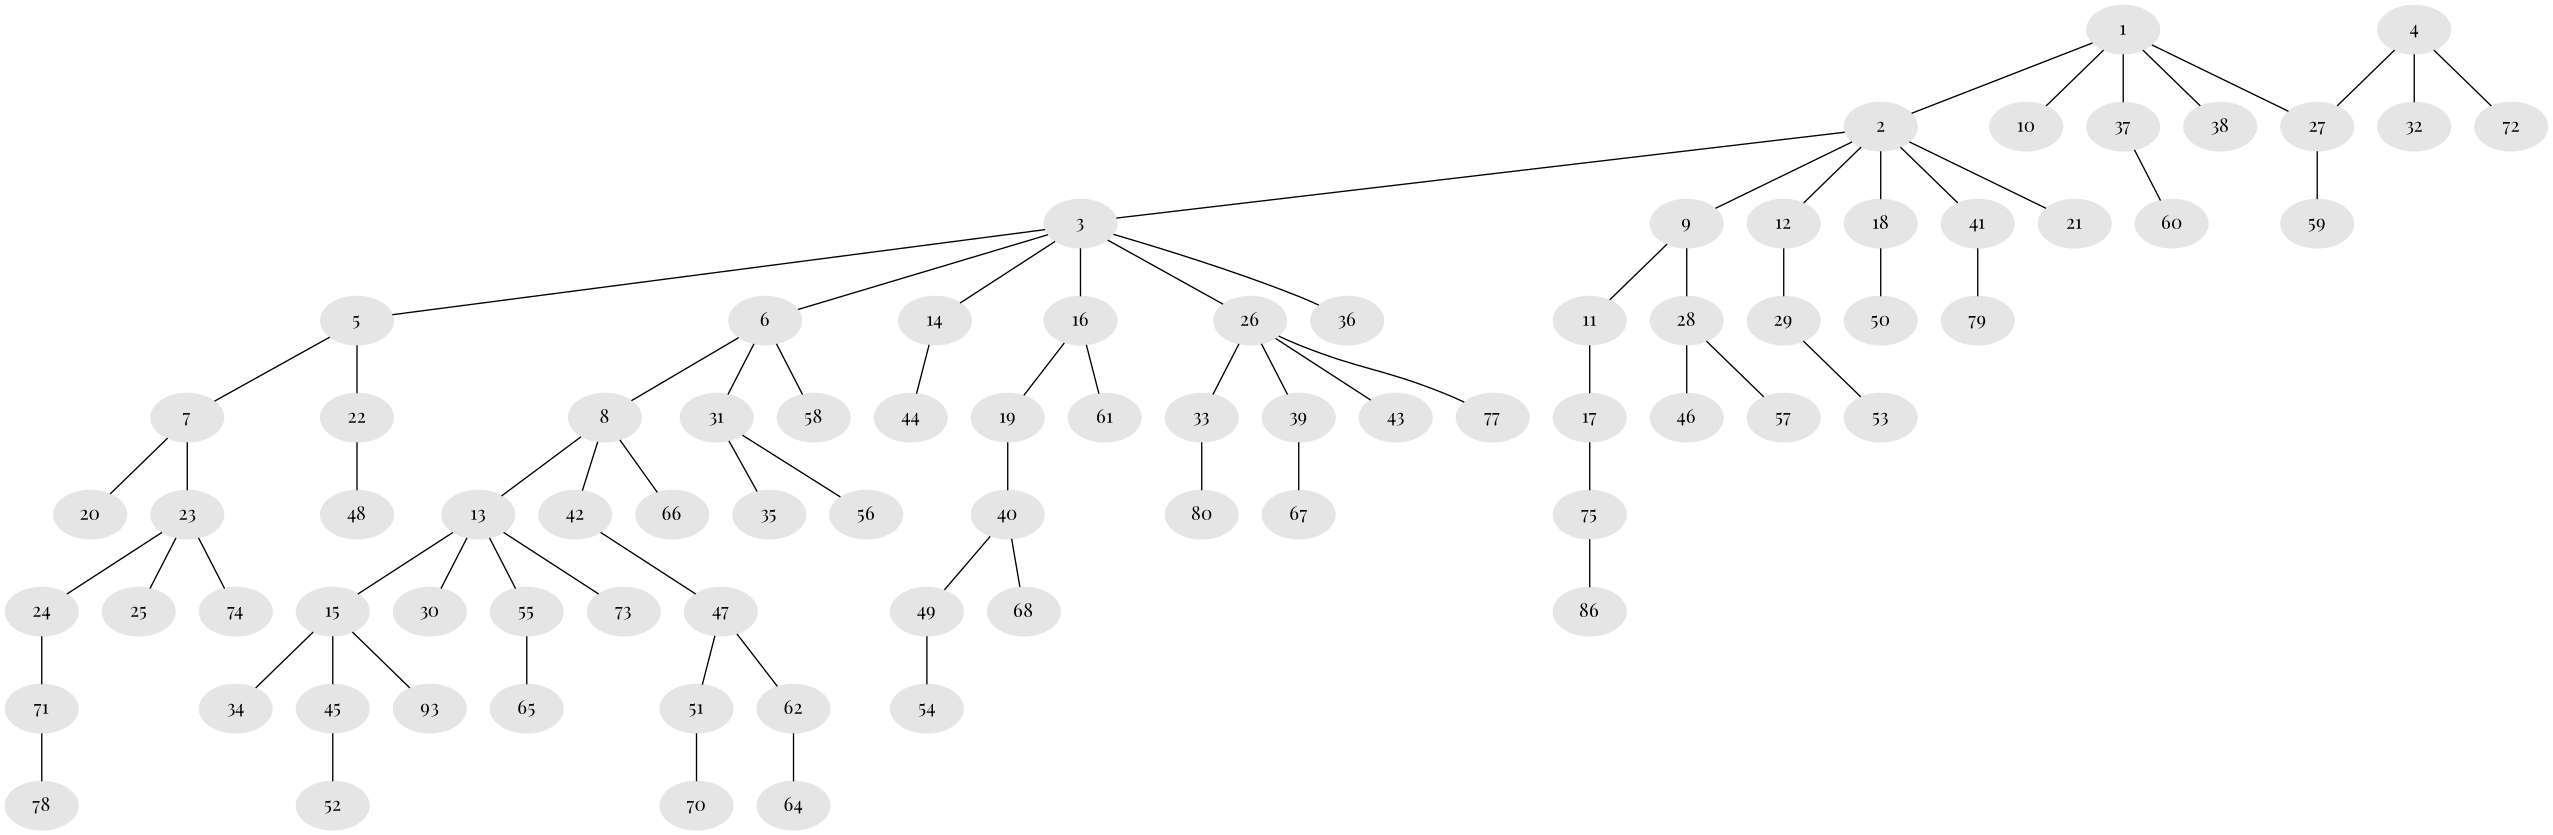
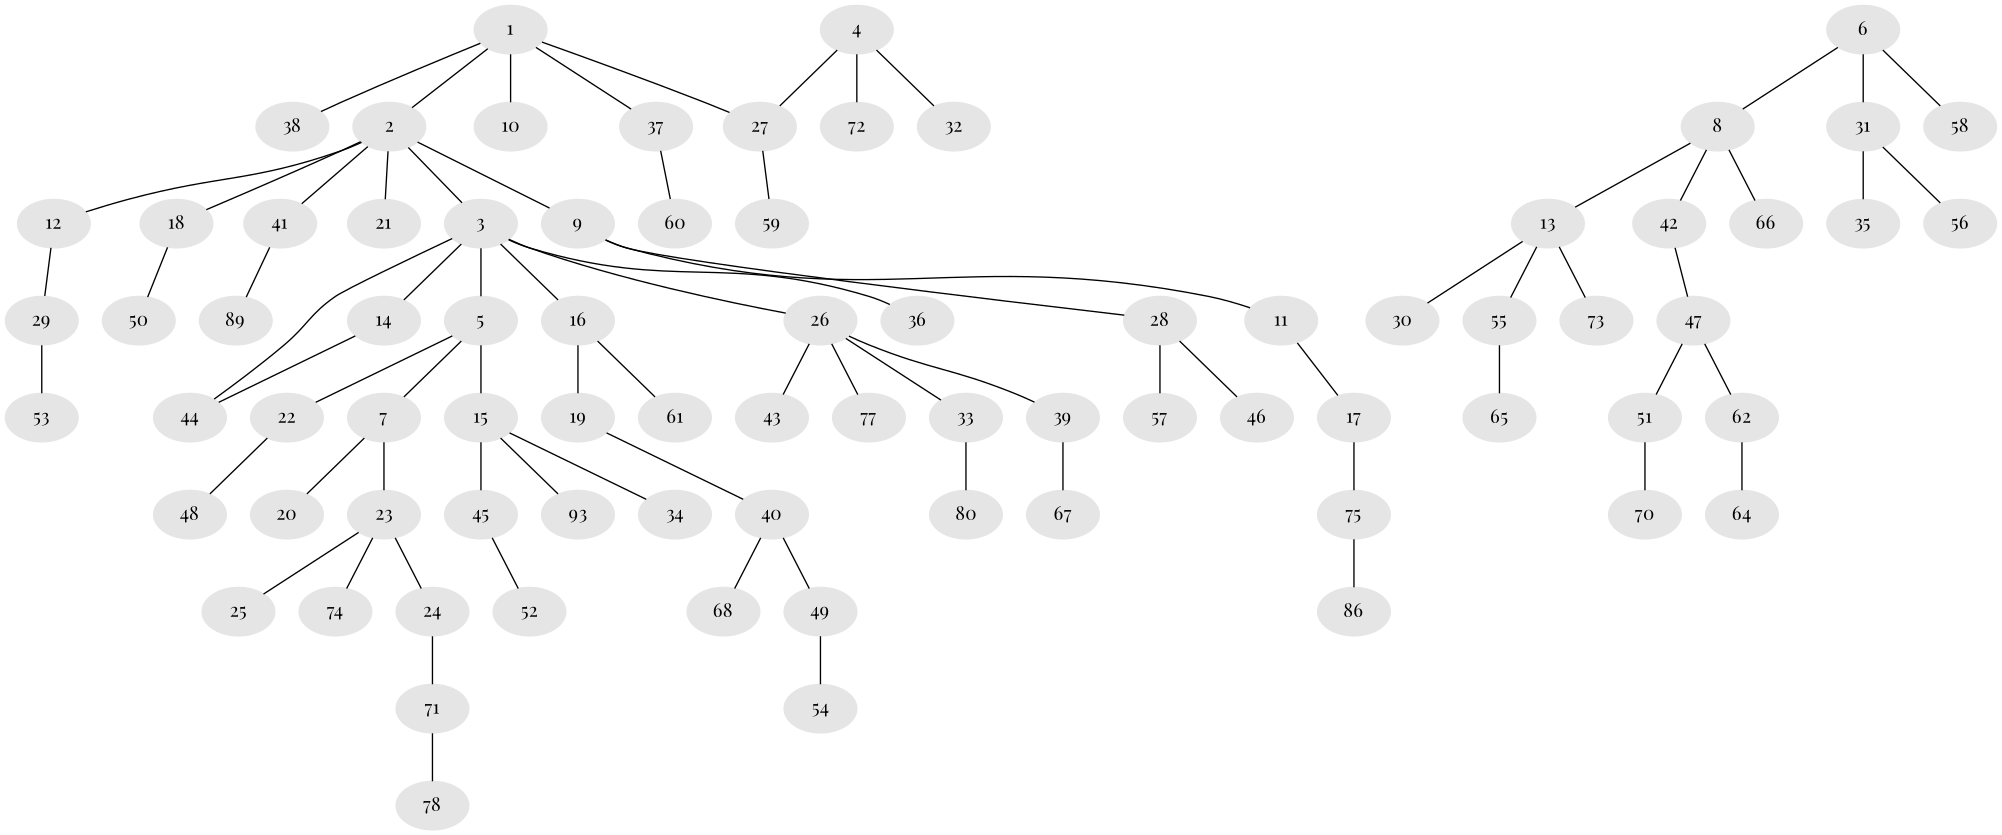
  graph {
    fontname="Playfair Display"
    node [color=gray90 fontname="Playfair Display" style=filled]
    edge [fontname="Playfair Display"]
    1
    2
    10
    37
    38
    27
    3
    9
    12
    18
    41
    21
    4
    32
    72
    60
    5
    6
    14
    16
    26
    36
    11
    28
    29
    50
-   79
+   79 [label=89]
    7
    15
    22
    8
    31
    58
    44
    19
    61
    33
    39
    43
    77
    59
    20
    23
    34
    45
    n46 [label=93]
    48
    13
    42
    66
    35
    56
    24
    25
    74
    30
    55
    73
    47
    17
    46
    57
    75
    53
    65
    52
    40
    n68 [label=86]
    49
    68
    71
    78
    80
    67
    54
    51
    62
    70
    64
    1 -- 2
    1 -- 10
    1 -- 37
    1 -- 38
    1 -- 27
    2 -- 3
    2 -- 9
    2 -- 12
    2 -- 18
    2 -- 41
    2 -- 21
    37 -- 60
    27 -- 59
    3 -- 5
-   3 -- 6
+   3 -- 44
    3 -- 14
    3 -- 16
    3 -- 26
    3 -- 36
    9 -- 11
    9 -- 28
    12 -- 29
    18 -- 50
    41 -- 79
    4 -- 27
    4 -- 32
    4 -- 72
    5 -- 7
-   13 -- 15
+   5 -- 15
    5 -- 22
    6 -- 8
    6 -- 31
    6 -- 58
    14 -- 44
    16 -- 19
    16 -- 61
    26 -- 33
    26 -- 39
    26 -- 43
    26 -- 77
    11 -- 17
    28 -- 46
    28 -- 57
    29 -- 53
    7 -- 20
    7 -- 23
    15 -- 34
    15 -- 45
    15 -- n46
    22 -- 48
    8 -- 13
    8 -- 42
    8 -- 66
    31 -- 35
    31 -- 56
    19 -- 40
    33 -- 80
    39 -- 67
    23 -- 24
    23 -- 25
    23 -- 74
    45 -- 52
    13 -- 30
    13 -- 55
    13 -- 73
    42 -- 47
    24 -- 71
    55 -- 65
    47 -- 51
    47 -- 62
    17 -- 75
    75 -- n68
    40 -- 49
    40 -- 68
    49 -- 54
    71 -- 78
    51 -- 70
    62 -- 64
  }
